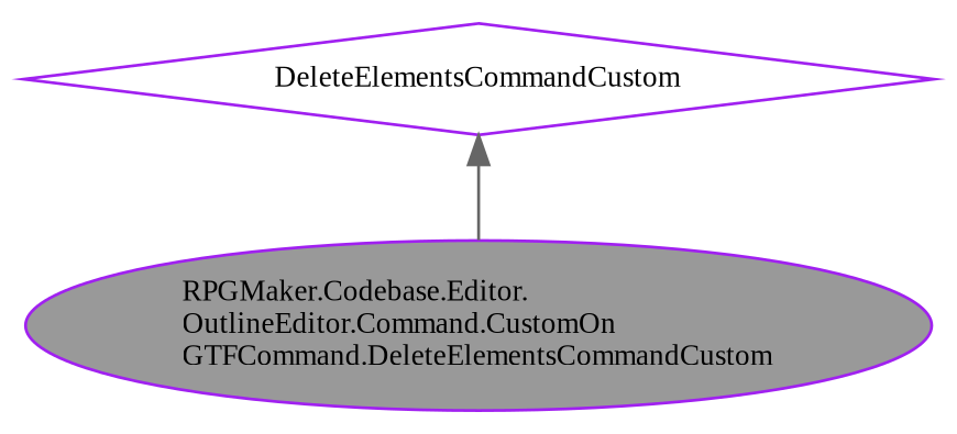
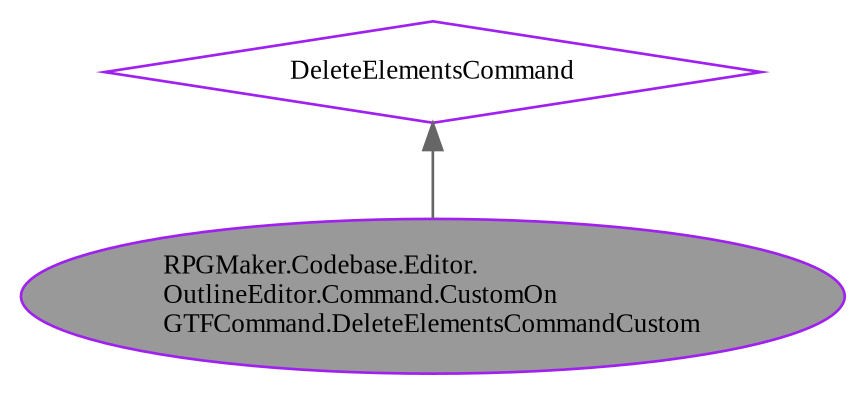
  digraph {
    fontname="Liberation Serif"
    node [color=purple fontname="Liberation Serif" fontsize=10 style=filled]
    n1 [fillcolor=grey60 fontcolor=black height=0.2 label="RPGMaker.Codebase.Editor.\lOutlineEditor.Command.CustomOn\lGTFCommand.DeleteElementsCommandCustom" shape=ellipse width=0.4]
-   n2 [fillcolor=white height=0.2 label=DeleteElementsCommandCustom shape=diamond width=0.4]
+   n2 [fillcolor=white height=0.2 label=DeleteElementsCommand shape=diamond width=0.4]
    n2 -> n1 [color=gray40 dir=back fontname="Liberation Serif" fontsize=10 labelfontname=Helvetica labelfontsize=10 style=solid]
  }
